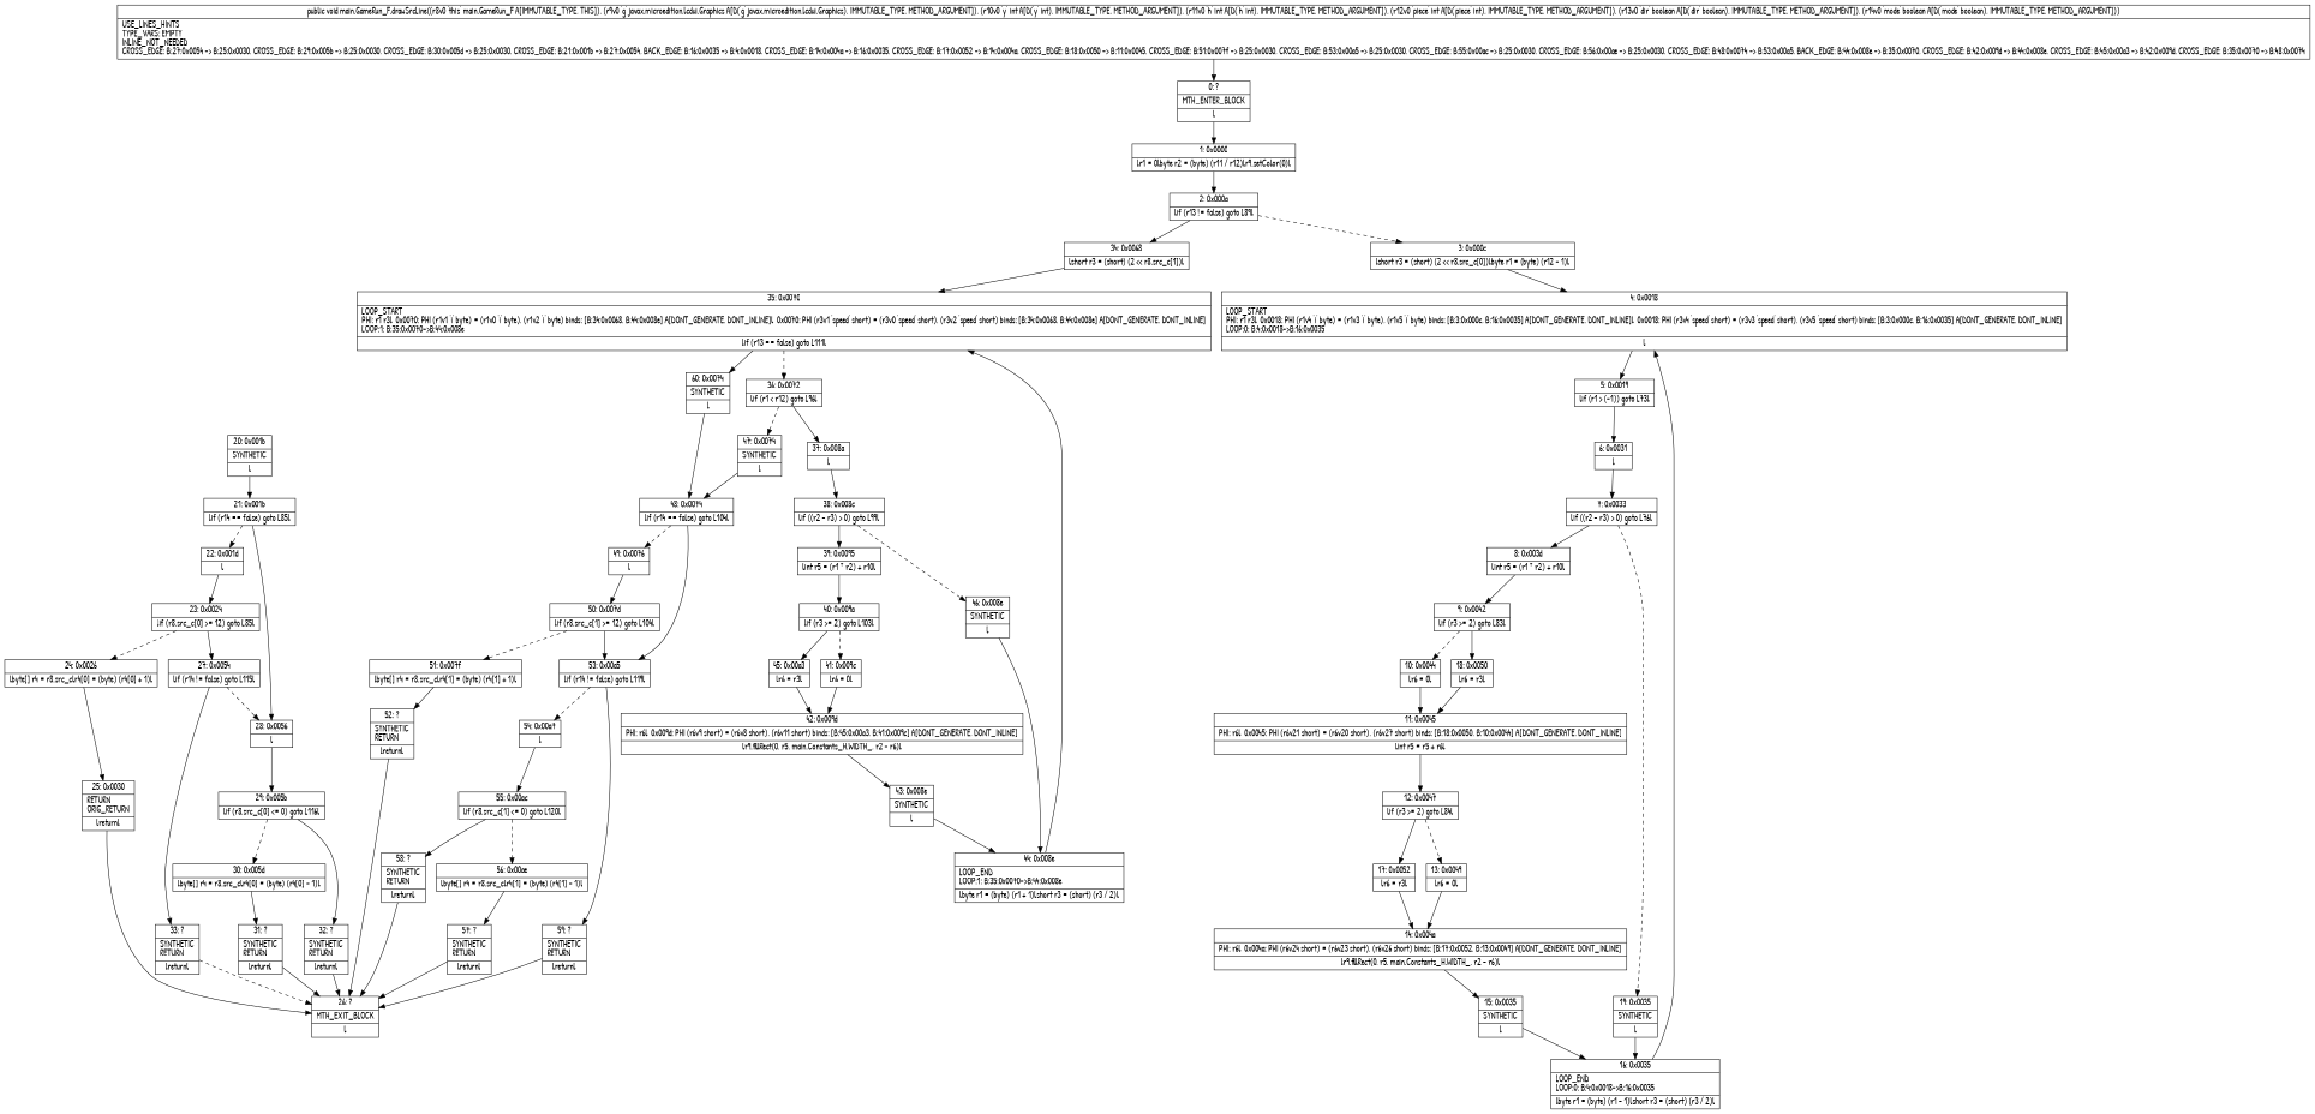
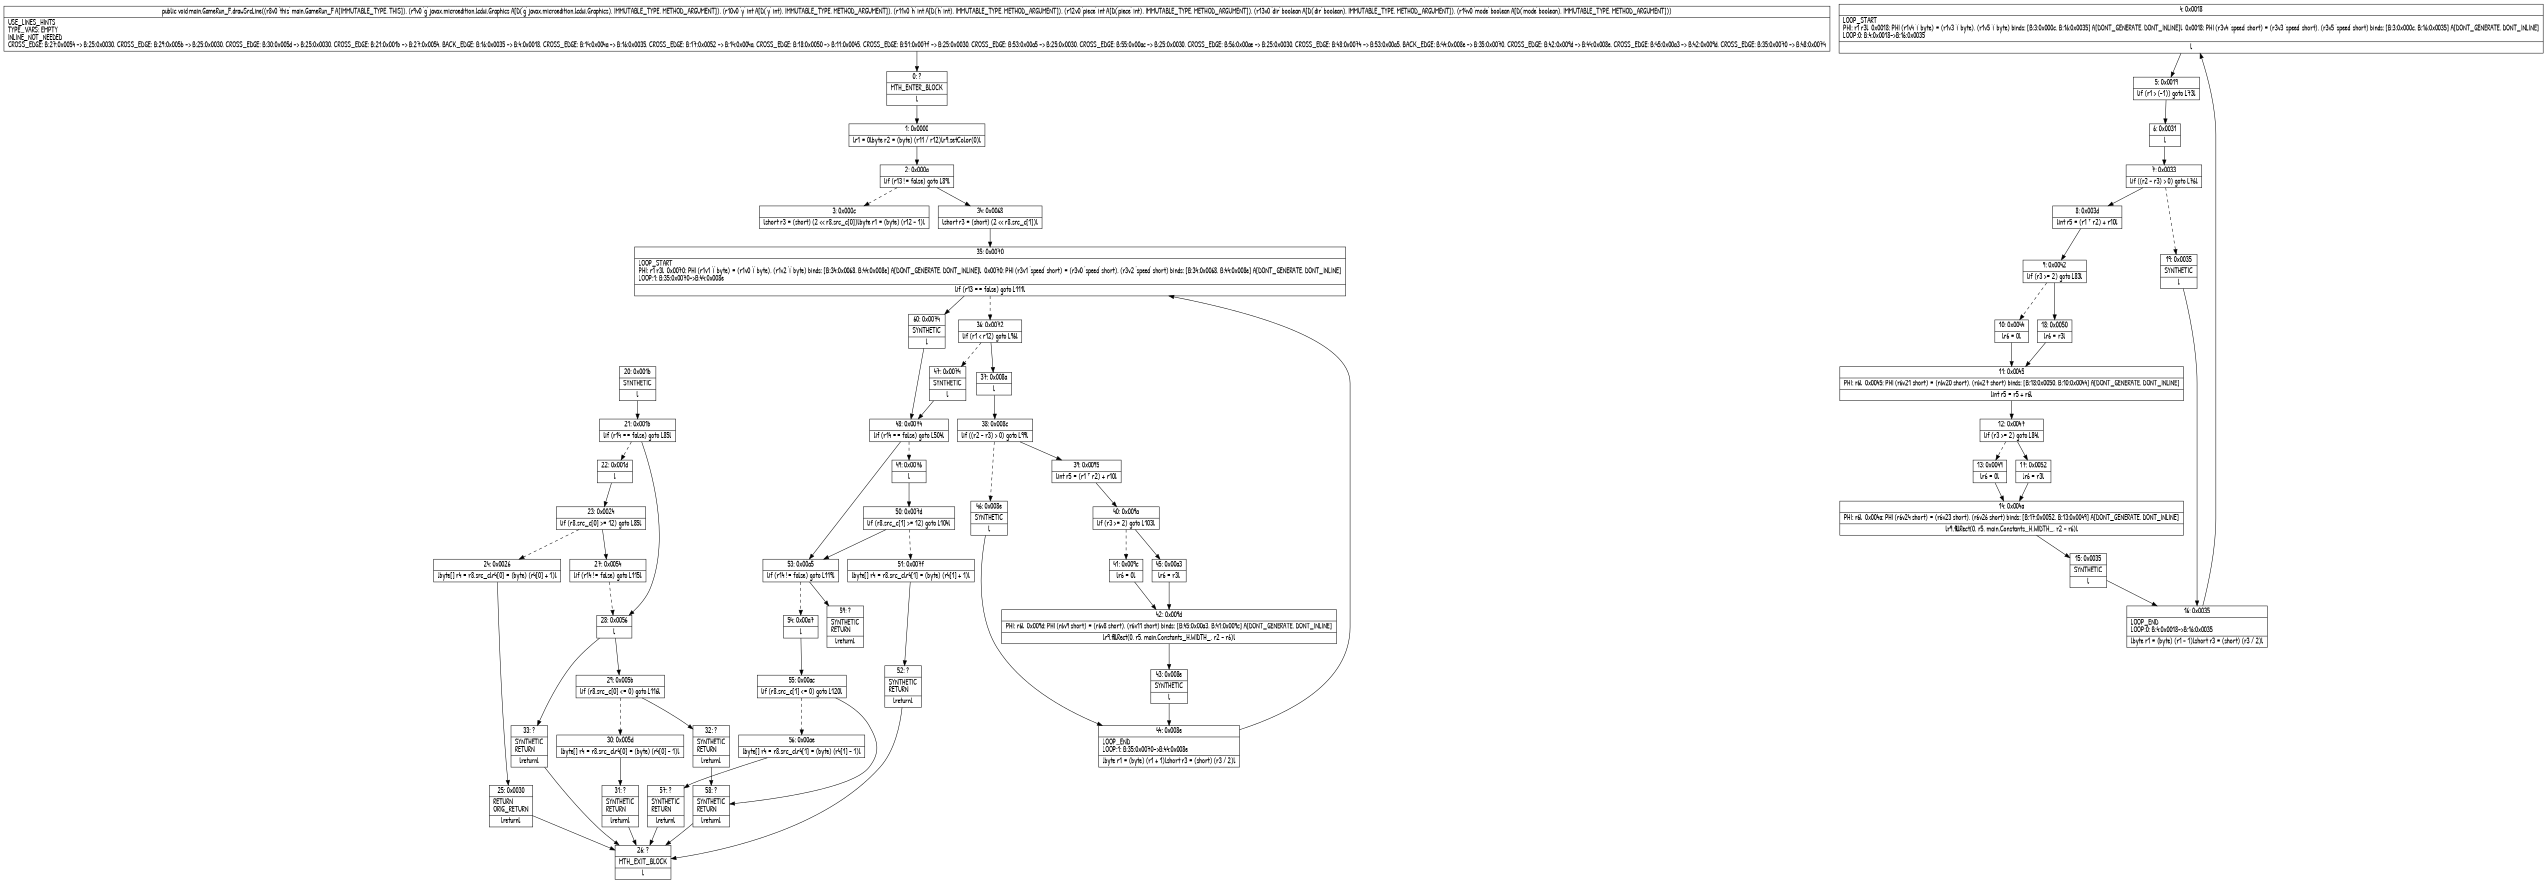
  digraph {
    fontname="Patrick Hand"
    node [fontname="Patrick Hand" shape=record]
    edge [fontname="Patrick Hand"]
    n1 [label="{0\:\ ?|MTH_ENTER_BLOCK\l|l}"]
    n2 [label="{1\:\ 0x0000|lr1 = 0lbyte r2 = (byte) (r11 \/ r12)lr9.setColor(0)l}"]
    n3 [label="{2\:\ 0x000a|lif (r13 != false) goto L89l}"]
    n4 [label="{3\:\ 0x000c|lshort r3 = (short) (2 \<\< r8.src_c[0])lbyte r1 = (byte) (r12 \- 1)l}"]
    n5 [label="{34\:\ 0x0068|lshort r3 = (short) (2 \<\< r8.src_c[1])l}"]
    n6 [label="{4\:\ 0x0018|LOOP_START\lPHI: r1 r3l  0x0018: PHI (r1v4 'i' byte) = (r1v3 'i' byte), (r1v5 'i' byte) binds: [B:3:0x000c, B:16:0x0035] A[DONT_GENERATE, DONT_INLINE]l  0x0018: PHI (r3v4 'speed' short) = (r3v3 'speed' short), (r3v5 'speed' short) binds: [B:3:0x000c, B:16:0x0035] A[DONT_GENERATE, DONT_INLINE]\lLOOP:0: B:4:0x0018\-\>B:16:0x0035\l|l}"]
    n7 [label="{35\:\ 0x0070|LOOP_START\lPHI: r1 r3l  0x0070: PHI (r1v1 'i' byte) = (r1v0 'i' byte), (r1v2 'i' byte) binds: [B:34:0x0068, B:44:0x008e] A[DONT_GENERATE, DONT_INLINE]l  0x0070: PHI (r3v1 'speed' short) = (r3v0 'speed' short), (r3v2 'speed' short) binds: [B:34:0x0068, B:44:0x008e] A[DONT_GENERATE, DONT_INLINE]\lLOOP:1: B:35:0x0070\-\>B:44:0x008e\l|lif (r13 == false) goto L111l}"]
    n8 [label="{5\:\ 0x0019|lif (r1 \> (\-1)) goto L73l}"]
    n9 [label="{6\:\ 0x0031|l}"]
    n10 [label="{7\:\ 0x0033|lif ((r2 \- r3) \> 0) goto L76l}"]
    n11 [label="{20\:\ 0x001b|SYNTHETIC\l|l}"]
    n12 [label="{21\:\ 0x001b|lif (r14 == false) goto L85l}"]
    n13 [label="{8\:\ 0x003d|lint r5 = (r1 * r2) + r10l}"]
    n14 [label="{19\:\ 0x0035|SYNTHETIC\l|l}"]
    n15 [label="{9\:\ 0x0042|lif (r3 \>= 2) goto L83l}"]
    n16 [label="{16\:\ 0x0035|LOOP_END\lLOOP:0: B:4:0x0018\-\>B:16:0x0035\l|lbyte r1 = (byte) (r1 \- 1)lshort r3 = (short) (r3 \/ 2)l}"]
    n17 [label="{10\:\ 0x0044|lr6 = 0l}"]
    n18 [label="{18\:\ 0x0050|lr6 = r3l}"]
    n19 [label="{11\:\ 0x0045|PHI: r6l  0x0045: PHI (r6v21 short) = (r6v20 short), (r6v27 short) binds: [B:18:0x0050, B:10:0x0044] A[DONT_GENERATE, DONT_INLINE]\l|lint r5 = r5 + r6l}"]
    n20 [label="{12\:\ 0x0047|lif (r3 \>= 2) goto L84l}"]
    n21 [label="{13\:\ 0x0049|lr6 = 0l}"]
    n22 [label="{17\:\ 0x0052|lr6 = r3l}"]
    n23 [label="{14\:\ 0x004a|PHI: r6l  0x004a: PHI (r6v24 short) = (r6v23 short), (r6v26 short) binds: [B:17:0x0052, B:13:0x0049] A[DONT_GENERATE, DONT_INLINE]\l|lr9.fillRect(0, r5, main.Constants_H.WIDTH_, r2 \- r6)l}"]
    n24 [label="{15\:\ 0x0035|SYNTHETIC\l|l}"]
    n25 [label="{22\:\ 0x001d|l}"]
    n26 [label="{28\:\ 0x0056|l}"]
    n27 [label="{23\:\ 0x0024|lif (r8.src_c[0] \>= 12) goto L85l}"]
    n28 [label="{27\:\ 0x0054|lif (r14 != false) goto L115l}"]
    n29 [label="{33\:\ ?|SYNTHETIC\lRETURN\l|lreturnl}"]
    n30 [label="{24\:\ 0x0026|lbyte[] r4 = r8.src_clr4[0] = (byte) (r4[0] + 1)l}"]
    n31 [label="{25\:\ 0x0030|RETURN\lORIG_RETURN\l|lreturnl}"]
    n32 [label="{26\:\ ?|MTH_EXIT_BLOCK\l|l}"]
    n33 [label="{29\:\ 0x005b|lif (r8.src_c[0] \<= 0) goto L116l}"]
    n34 [label="{30\:\ 0x005d|lbyte[] r4 = r8.src_clr4[0] = (byte) (r4[0] \- 1)l}"]
    n35 [label="{32\:\ ?|SYNTHETIC\lRETURN\l|lreturnl}"]
    n36 [label="{31\:\ ?|SYNTHETIC\lRETURN\l|lreturnl}"]
    n37 [label="{36\:\ 0x0072|lif (r1 \< r12) goto L96l}"]
    n38 [label="{60\:\ 0x0074|SYNTHETIC\l|l}"]
    n39 [label="{37\:\ 0x008a|l}"]
    n40 [label="{47\:\ 0x0074|SYNTHETIC\l|l}"]
-   n41 [label="{48\:\ 0x0074|lif (r14 == false) goto L104l}"]
+   n41 [label="{48\:\ 0x0074|lif (r14 == false) goto L504l}"]
    n42 [label="{38\:\ 0x008c|lif ((r2 \- r3) \> 0) goto L99l}"]
    n43 [label="{39\:\ 0x0095|lint r5 = (r1 * r2) + r10l}"]
    n44 [label="{46\:\ 0x008e|SYNTHETIC\l|l}"]
    n45 [label="{40\:\ 0x009a|lif (r3 \>= 2) goto L103l}"]
    n46 [label="{44\:\ 0x008e|LOOP_END\lLOOP:1: B:35:0x0070\-\>B:44:0x008e\l|lbyte r1 = (byte) (r1 + 1)lshort r3 = (short) (r3 \/ 2)l}"]
    n47 [label="{41\:\ 0x009c|lr6 = 0l}"]
    n48 [label="{45\:\ 0x00a3|lr6 = r3l}"]
    n49 [label="{42\:\ 0x009d|PHI: r6l  0x009d: PHI (r6v9 short) = (r6v8 short), (r6v11 short) binds: [B:45:0x00a3, B:41:0x009c] A[DONT_GENERATE, DONT_INLINE]\l|lr9.fillRect(0, r5, main.Constants_H.WIDTH_, r2 \- r6)l}"]
    n50 [label="{43\:\ 0x008e|SYNTHETIC\l|l}"]
    n51 [label="{49\:\ 0x0076|l}"]
    n52 [label="{53\:\ 0x00a5|lif (r14 != false) goto L119l}"]
    n53 [label="{50\:\ 0x007d|lif (r8.src_c[1] \>= 12) goto L104l}"]
    n54 [label="{54\:\ 0x00a7|l}"]
    n55 [label="{59\:\ ?|SYNTHETIC\lRETURN\l|lreturnl}"]
    n56 [label="{51\:\ 0x007f|lbyte[] r4 = r8.src_clr4[1] = (byte) (r4[1] + 1)l}"]
    n57 [label="{52\:\ ?|SYNTHETIC\lRETURN\l|lreturnl}"]
    n58 [label="{55\:\ 0x00ac|lif (r8.src_c[1] \<= 0) goto L120l}"]
    n59 [label="{56\:\ 0x00ae|lbyte[] r4 = r8.src_clr4[1] = (byte) (r4[1] \- 1)l}"]
    n60 [label="{58\:\ ?|SYNTHETIC\lRETURN\l|lreturnl}"]
    n61 [label="{57\:\ ?|SYNTHETIC\lRETURN\l|lreturnl}"]
    n62 [label="{public void main.GameRun_F.drawSrcLine((r8v0 'this' main.GameRun_F A[IMMUTABLE_TYPE, THIS]), (r9v0 'g' javax.microedition.lcdui.Graphics A[D('g' javax.microedition.lcdui.Graphics), IMMUTABLE_TYPE, METHOD_ARGUMENT]), (r10v0 'y' int A[D('y' int), IMMUTABLE_TYPE, METHOD_ARGUMENT]), (r11v0 'h' int A[D('h' int), IMMUTABLE_TYPE, METHOD_ARGUMENT]), (r12v0 'piece' int A[D('piece' int), IMMUTABLE_TYPE, METHOD_ARGUMENT]), (r13v0 'dir' boolean A[D('dir' boolean), IMMUTABLE_TYPE, METHOD_ARGUMENT]), (r14v0 'mode' boolean A[D('mode' boolean), IMMUTABLE_TYPE, METHOD_ARGUMENT]))  | USE_LINES_HINTS\lTYPE_VARS: EMPTY\lINLINE_NOT_NEEDED\lCROSS_EDGE: B:27:0x0054 \-\> B:25:0x0030, CROSS_EDGE: B:29:0x005b \-\> B:25:0x0030, CROSS_EDGE: B:30:0x005d \-\> B:25:0x0030, CROSS_EDGE: B:21:0x001b \-\> B:27:0x0054, BACK_EDGE: B:16:0x0035 \-\> B:4:0x0018, CROSS_EDGE: B:14:0x004a \-\> B:16:0x0035, CROSS_EDGE: B:17:0x0052 \-\> B:14:0x004a, CROSS_EDGE: B:18:0x0050 \-\> B:11:0x0045, CROSS_EDGE: B:51:0x007f \-\> B:25:0x0030, CROSS_EDGE: B:53:0x00a5 \-\> B:25:0x0030, CROSS_EDGE: B:55:0x00ac \-\> B:25:0x0030, CROSS_EDGE: B:56:0x00ae \-\> B:25:0x0030, CROSS_EDGE: B:48:0x0074 \-\> B:53:0x00a5, BACK_EDGE: B:44:0x008e \-\> B:35:0x0070, CROSS_EDGE: B:42:0x009d \-\> B:44:0x008e, CROSS_EDGE: B:45:0x00a3 \-\> B:42:0x009d, CROSS_EDGE: B:35:0x0070 \-\> B:48:0x0074\l}"]
    n1 -> n2
    n2 -> n3
    n3 -> n4 [style=dashed]
    n3 -> n5
-   n4 -> n6
    n5 -> n7
    n6 -> n8
    n7 -> n37 [style=dashed]
    n7 -> n38
    n8 -> n9
    n9 -> n10
    n10 -> n13
    n10 -> n14 [style=dashed]
    n11 -> n12
    n12 -> n25 [style=dashed]
    n12 -> n26
    n13 -> n15
    n14 -> n16
    n15 -> n17 [style=dashed]
    n15 -> n18
    n16 -> n6
    n17 -> n19
    n18 -> n19
    n19 -> n20
    n20 -> n21 [style=dashed]
    n20 -> n22
    n21 -> n23
    n22 -> n23
    n23 -> n24
    n24 -> n16
    n25 -> n27
    n26 -> n33
    n27 -> n28
    n27 -> n30 [style=dashed]
    n28 -> n26 [style=dashed]
-   n28 -> n29
-   n29 -> n32 [style=dashed]
+   n26 -> n29
+   n29 -> n32
    n30 -> n31
    n31 -> n32
    n33 -> n34 [style=dashed]
    n33 -> n35
    n34 -> n36
-   n35 -> n32
+   n35 -> n60
    n36 -> n32
    n37 -> n39
    n37 -> n40 [style=dashed]
    n38 -> n41
    n39 -> n42
    n40 -> n41
    n41 -> n51 [style=dashed]
    n41 -> n52
    n42 -> n43
    n42 -> n44 [style=dashed]
    n43 -> n45
    n44 -> n46
    n45 -> n47 [style=dashed]
    n45 -> n48
    n46 -> n7
    n47 -> n49
    n48 -> n49
    n49 -> n50
    n50 -> n46
    n51 -> n53
    n52 -> n54 [style=dashed]
    n52 -> n55
    n53 -> n52
    n53 -> n56 [style=dashed]
    n54 -> n58
-   n55 -> n32
    n56 -> n57
    n57 -> n32
    n58 -> n59 [style=dashed]
    n58 -> n60
    n59 -> n61
    n60 -> n32
    n61 -> n32
    n62 -> n1
  }
